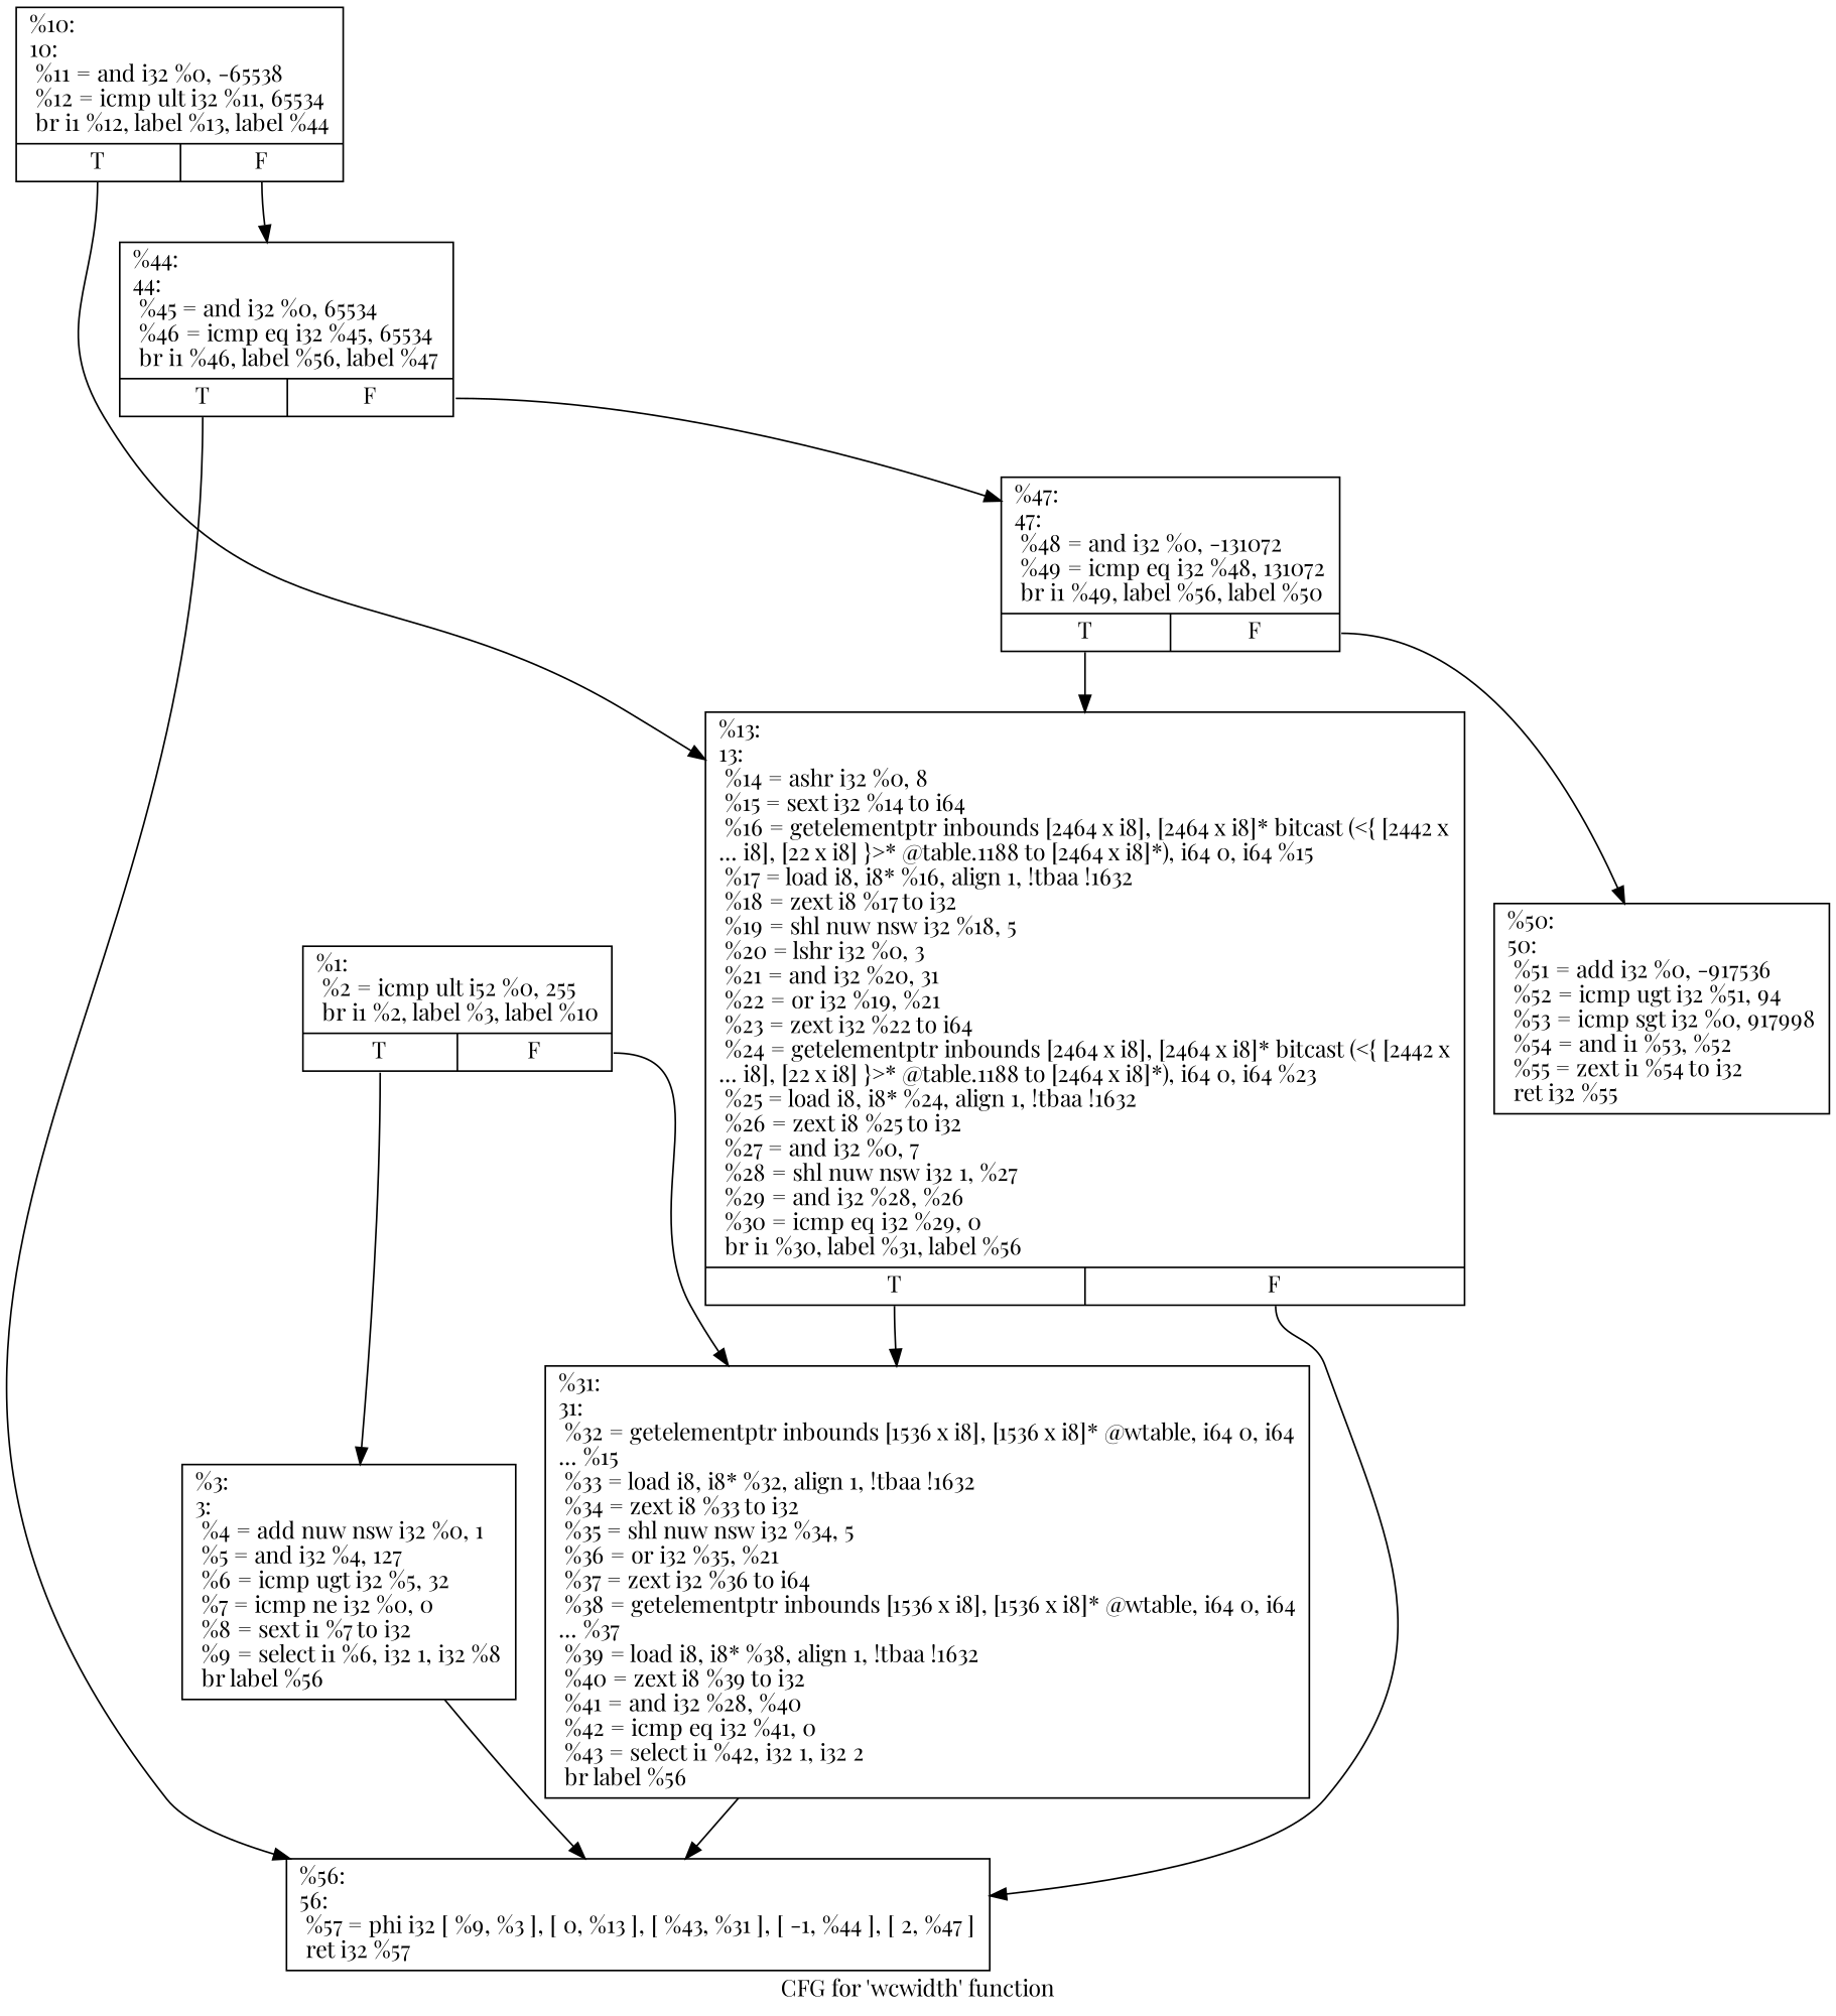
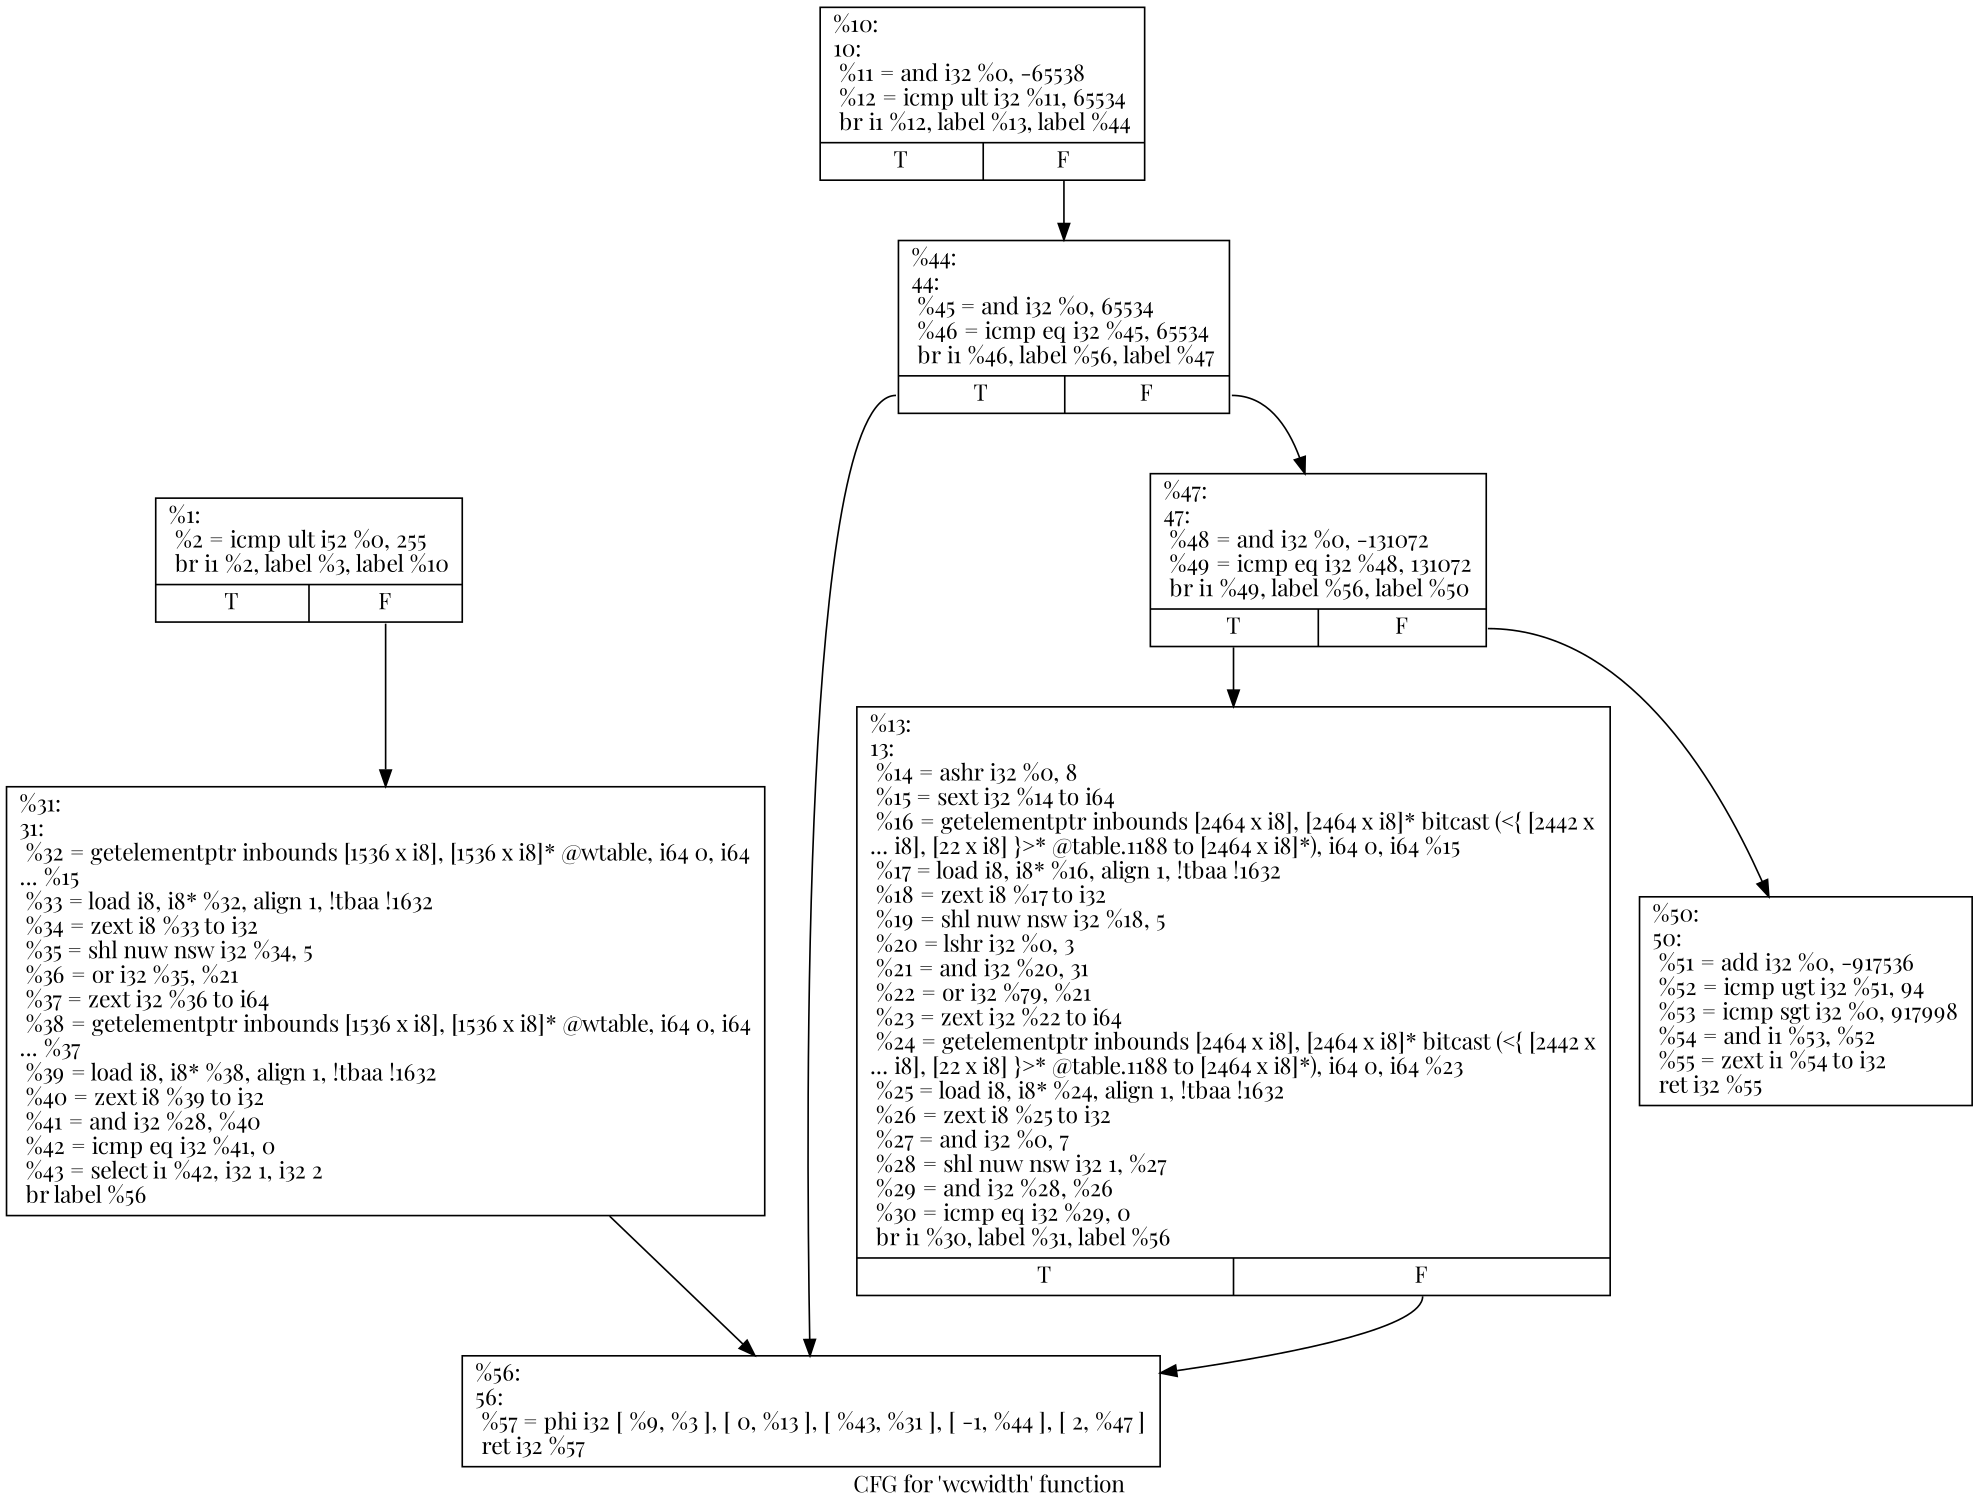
  digraph {
    fontname="Playfair Display"
    label="CFG for 'wcwidth' function"
    node [fontname="Playfair Display" shape=record]
    edge [fontname="Playfair Display" tailport=s0]
    n1 [label="{%1:\l  %2 = icmp ult i52 %0, 255\l  br i1 %2, label %3, label %10\l|{<s0>T|<s1>F}}"]
-   n2 [label="{%3:\l3:                                                \l  %4 = add nuw nsw i32 %0, 1\l  %5 = and i32 %4, 127\l  %6 = icmp ugt i32 %5, 32\l  %7 = icmp ne i32 %0, 0\l  %8 = sext i1 %7 to i32\l  %9 = select i1 %6, i32 1, i32 %8\l  br label %56\l}"]
    n3 [label="{%31:\l31:                                               \l  %32 = getelementptr inbounds [1536 x i8], [1536 x i8]* @wtable, i64 0, i64\l... %15\l  %33 = load i8, i8* %32, align 1, !tbaa !1632\l  %34 = zext i8 %33 to i32\l  %35 = shl nuw nsw i32 %34, 5\l  %36 = or i32 %35, %21\l  %37 = zext i32 %36 to i64\l  %38 = getelementptr inbounds [1536 x i8], [1536 x i8]* @wtable, i64 0, i64\l... %37\l  %39 = load i8, i8* %38, align 1, !tbaa !1632\l  %40 = zext i8 %39 to i32\l  %41 = and i32 %28, %40\l  %42 = icmp eq i32 %41, 0\l  %43 = select i1 %42, i32 1, i32 2\l  br label %56\l}"]
    n4 [label="{%56:\l56:                                               \l  %57 = phi i32 [ %9, %3 ], [ 0, %13 ], [ %43, %31 ], [ -1, %44 ], [ 2, %47 ]\l  ret i32 %57\l}"]
    n5 [label="{%10:\l10:                                               \l  %11 = and i32 %0, -65538\l  %12 = icmp ult i32 %11, 65534\l  br i1 %12, label %13, label %44\l|{<s0>T|<s1>F}}"]
-   n6 [label="{%13:\l13:                                               \l  %14 = ashr i32 %0, 8\l  %15 = sext i32 %14 to i64\l  %16 = getelementptr inbounds [2464 x i8], [2464 x i8]* bitcast (\<\{ [2442 x\l... i8], [22 x i8] \}\>* @table.1188 to [2464 x i8]*), i64 0, i64 %15\l  %17 = load i8, i8* %16, align 1, !tbaa !1632\l  %18 = zext i8 %17 to i32\l  %19 = shl nuw nsw i32 %18, 5\l  %20 = lshr i32 %0, 3\l  %21 = and i32 %20, 31\l  %22 = or i32 %19, %21\l  %23 = zext i32 %22 to i64\l  %24 = getelementptr inbounds [2464 x i8], [2464 x i8]* bitcast (\<\{ [2442 x\l... i8], [22 x i8] \}\>* @table.1188 to [2464 x i8]*), i64 0, i64 %23\l  %25 = load i8, i8* %24, align 1, !tbaa !1632\l  %26 = zext i8 %25 to i32\l  %27 = and i32 %0, 7\l  %28 = shl nuw nsw i32 1, %27\l  %29 = and i32 %28, %26\l  %30 = icmp eq i32 %29, 0\l  br i1 %30, label %31, label %56\l|{<s0>T|<s1>F}}"]
+   n6 [label="{%13:\l13:                                               \l  %14 = ashr i32 %0, 8\l  %15 = sext i32 %14 to i64\l  %16 = getelementptr inbounds [2464 x i8], [2464 x i8]* bitcast (\<\{ [2442 x\l... i8], [22 x i8] \}\>* @table.1188 to [2464 x i8]*), i64 0, i64 %15\l  %17 = load i8, i8* %16, align 1, !tbaa !1632\l  %18 = zext i8 %17 to i32\l  %19 = shl nuw nsw i32 %18, 5\l  %20 = lshr i32 %0, 3\l  %21 = and i32 %20, 31\l  %22 = or i32 %79, %21\l  %23 = zext i32 %22 to i64\l  %24 = getelementptr inbounds [2464 x i8], [2464 x i8]* bitcast (\<\{ [2442 x\l... i8], [22 x i8] \}\>* @table.1188 to [2464 x i8]*), i64 0, i64 %23\l  %25 = load i8, i8* %24, align 1, !tbaa !1632\l  %26 = zext i8 %25 to i32\l  %27 = and i32 %0, 7\l  %28 = shl nuw nsw i32 1, %27\l  %29 = and i32 %28, %26\l  %30 = icmp eq i32 %29, 0\l  br i1 %30, label %31, label %56\l|{<s0>T|<s1>F}}"]
    n7 [label="{%44:\l44:                                               \l  %45 = and i32 %0, 65534\l  %46 = icmp eq i32 %45, 65534\l  br i1 %46, label %56, label %47\l|{<s0>T|<s1>F}}"]
    n8 [label="{%47:\l47:                                               \l  %48 = and i32 %0, -131072\l  %49 = icmp eq i32 %48, 131072\l  br i1 %49, label %56, label %50\l|{<s0>T|<s1>F}}"]
    n9 [label="{%50:\l50:                                               \l  %51 = add i32 %0, -917536\l  %52 = icmp ugt i32 %51, 94\l  %53 = icmp sgt i32 %0, 917998\l  %54 = and i1 %53, %52\l  %55 = zext i1 %54 to i32\l  ret i32 %55\l}"]
-   n1 -> n2
    n1 -> n3 [tailport=s1]
-   n2 -> n4
    n3 -> n4
-   n5 -> n6
    n5 -> n7 [tailport=s1]
-   n6 -> n3
    n6 -> n4 [tailport=s1]
    n7 -> n4
    n7 -> n8 [tailport=s1]
    n8 -> n6
    n8 -> n9 [tailport=s1]
  }
